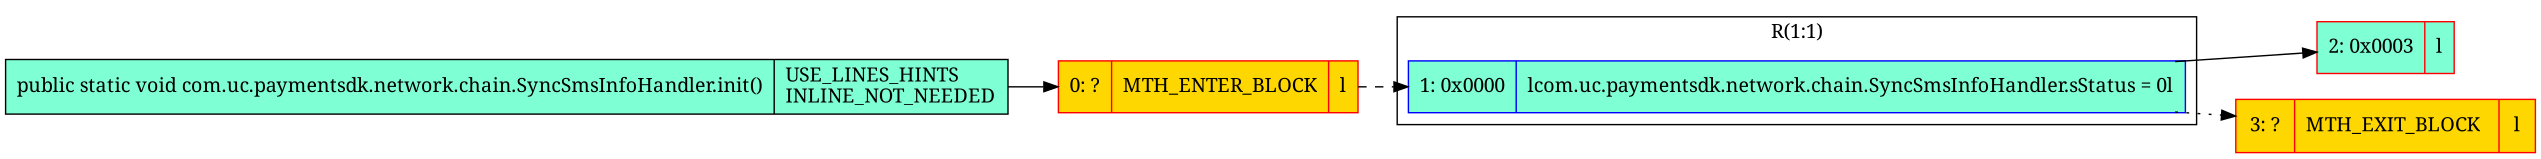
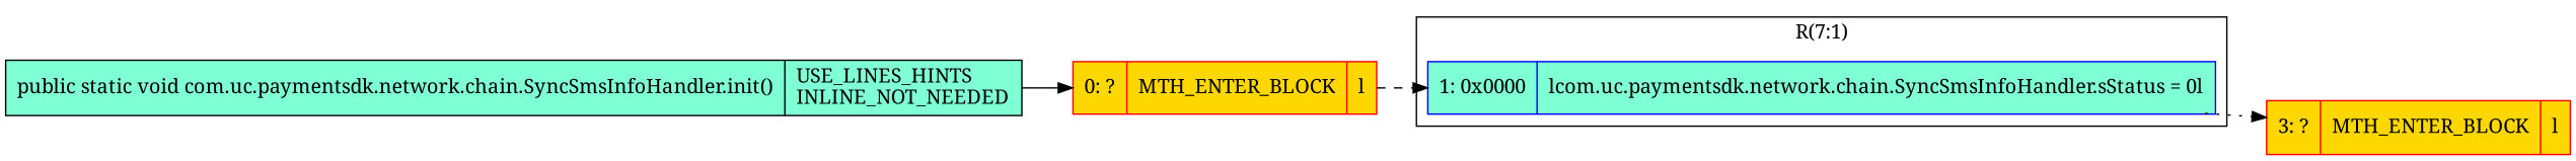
  digraph {
    fontname="Noto Serif"
    rankdir=LR
    node [color=red fillcolor=aquamarine fontname="Noto Serif" shape=record style=filled]
    edge [fontname="Noto Serif" style=solid]
    n1 [color=blue label="{1\:\ 0x0000|lcom.uc.paymentsdk.network.chain.SyncSmsInfoHandler.sStatus = 0l}"]
-   n2 [label="{2\:\ 0x0003|l}"]
-   n3 [fillcolor=gold label="{3\:\ ?|MTH_EXIT_BLOCK\l|l}"]
+   n3 [fillcolor=gold label="{3\:\ ?|MTH_ENTER_BLOCK\l|l}"]
    n4 [fillcolor=gold label="{0\:\ ?|MTH_ENTER_BLOCK\l|l}"]
    n5 [label="{public static void com.uc.paymentsdk.network.chain.SyncSmsInfoHandler.init()  | USE_LINES_HINTS\lINLINE_NOT_NEEDED\l}" color=""]
    subgraph cluster_1 {
-     label="R(1:1)"
+     label="R(7:1)"
      n1
    }
-   n1 -> n2
    n1 -> n3 [style=dotted]
    n4 -> n1 [style=dashed]
    n5 -> n4
  }
